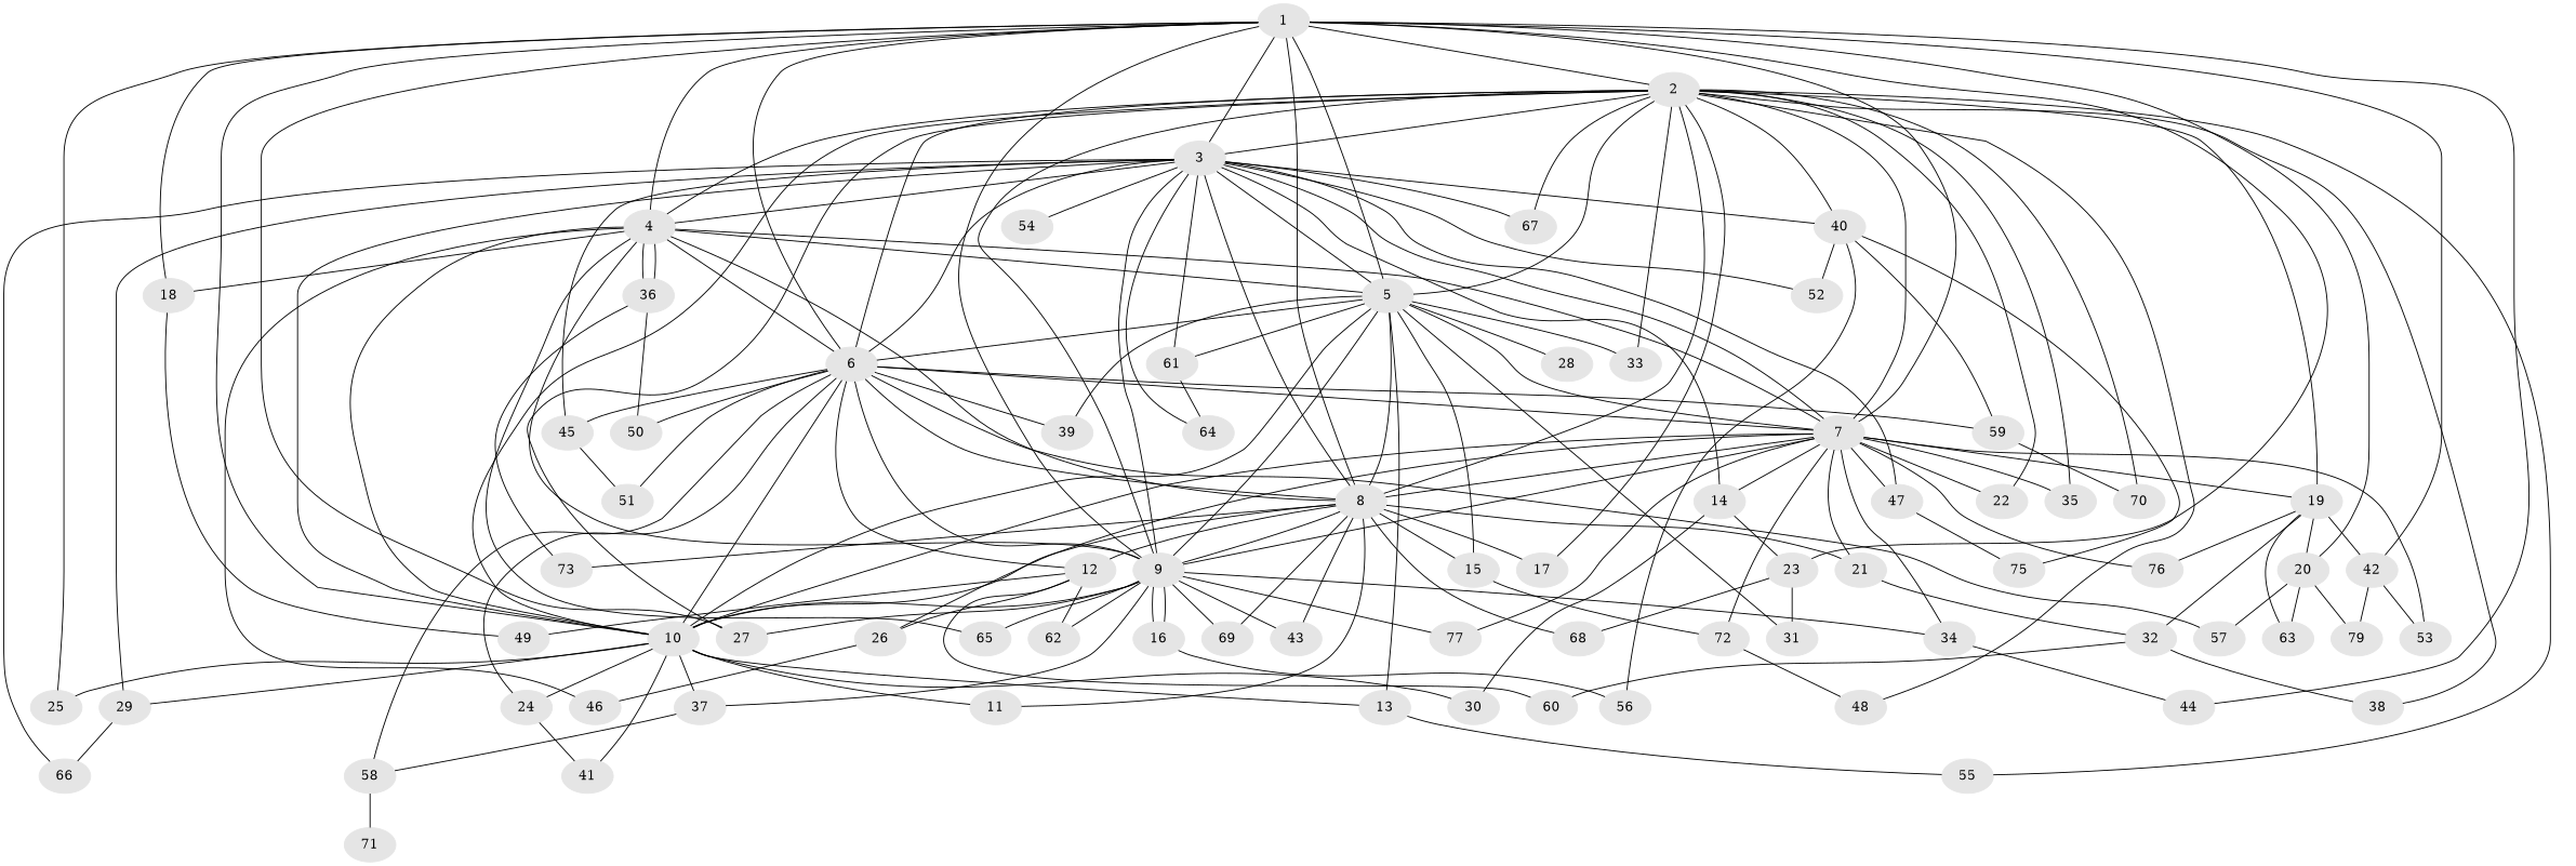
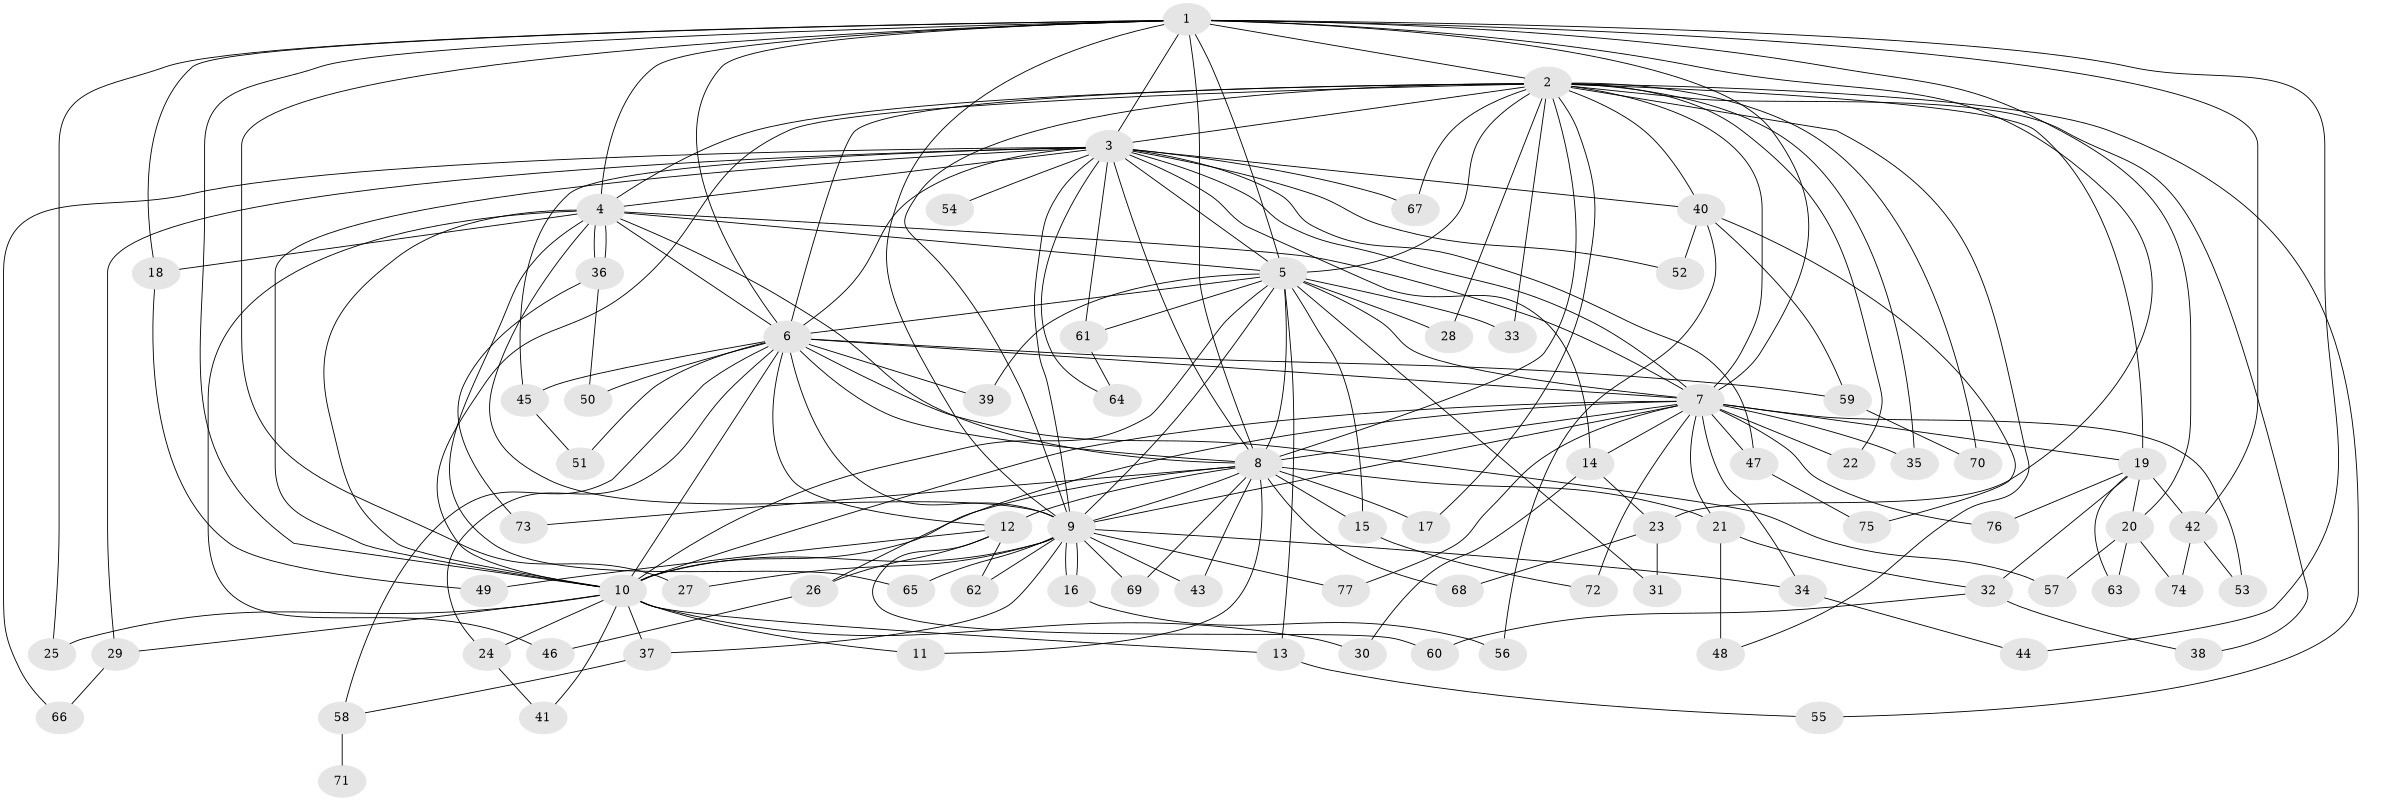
  graph {
    node [color=gray90 style=filled]
    1
    2
    3
    4
    5
    6
    7
    8
    9
    10
    18
    20
    23
    25
    27
    42
    44
    17
    19
    22
    28
    33
    35
    38
    40
    48
    55
    67
    70
    14
    29
    45
    47
    52
    54
    61
    64
    66
    36
    46
    65
    13
    15
    31
    39
    12
    24
    50
    51
    57
    58
    59
    21
    26
    34
    53
    72
    76
    77
    11
    43
    68
    69
    73
    16
    37
    62
    30
    41
    49
    63
-   74 [label=79]
+   74
    32
    56
    75
    60
    71
    1 -- 2
    1 -- 3
    1 -- 4
    1 -- 5
    1 -- 6
    1 -- 7
    1 -- 8
    1 -- 9
    1 -- 10
    1 -- 18
    1 -- 20
    1 -- 23
    1 -- 25
    1 -- 27
    1 -- 42
    1 -- 44
    2 -- 3
    2 -- 4
    2 -- 5
    2 -- 6
    2 -- 7
    2 -- 8
    2 -- 9
    2 -- 10
    2 -- 17
    2 -- 19
    2 -- 22
-   2 -- 27
+   2 -- 28
    2 -- 33
    2 -- 35
    2 -- 38
    2 -- 40
    2 -- 48
    2 -- 55
    2 -- 67
    2 -- 70
    3 -- 4
    3 -- 5
    3 -- 6
    3 -- 7
    3 -- 8
    3 -- 9
    3 -- 10
    3 -- 40
    3 -- 67
    3 -- 14
    3 -- 29
    3 -- 45
    3 -- 47
    3 -- 52
    3 -- 54
    3 -- 61
    3 -- 64
    3 -- 66
    4 -- 5
    4 -- 6
    4 -- 7
    4 -- 8
    4 -- 9
    4 -- 10
    4 -- 18
    4 -- 36
    4 -- 36
    4 -- 46
    4 -- 65
    5 -- 6
    5 -- 7
    5 -- 8
    5 -- 9
    5 -- 10
    5 -- 28
    5 -- 33
    5 -- 61
    5 -- 13
    5 -- 15
    5 -- 31
    5 -- 39
    6 -- 7
    6 -- 8
    6 -- 9
    6 -- 10
    6 -- 45
    6 -- 39
    6 -- 12
    6 -- 24
    6 -- 50
    6 -- 51
    6 -- 57
    6 -- 58
    6 -- 59
    7 -- 8
    7 -- 9
    7 -- 10
    7 -- 19
    7 -- 22
    7 -- 35
    7 -- 14
    7 -- 47
    7 -- 21
    7 -- 26
    7 -- 34
    7 -- 53
    7 -- 72
    7 -- 76
    7 -- 77
    8 -- 9
    8 -- 10
    8 -- 17
    8 -- 15
    8 -- 12
    8 -- 21
    8 -- 11
    8 -- 43
    8 -- 68
    8 -- 69
    8 -- 73
    9 -- 10
    9 -- 27
    9 -- 65
    9 -- 34
    9 -- 77
    9 -- 43
    9 -- 69
    9 -- 16
    9 -- 16
    9 -- 37
    9 -- 62
    10 -- 25
    10 -- 29
    10 -- 13
    10 -- 24
    10 -- 11
    10 -- 37
    10 -- 30
    10 -- 41
    18 -- 49
    20 -- 57
    20 -- 63
    20 -- 74
    23 -- 31
    23 -- 68
    42 -- 53
    42 -- 74
    19 -- 20
    19 -- 42
    19 -- 76
    19 -- 63
    19 -- 32
    40 -- 52
    40 -- 59
    40 -- 56
    40 -- 75
    14 -- 23
    14 -- 30
    29 -- 66
    45 -- 51
    47 -- 75
    61 -- 64
    36 -- 50
    36 -- 73
    13 -- 55
    15 -- 72
    12 -- 26
    12 -- 62
    12 -- 49
    12 -- 60
    24 -- 41
    58 -- 71
    59 -- 70
-   72 -- 48
+   21 -- 48
    21 -- 32
    26 -- 46
    34 -- 44
    16 -- 56
    37 -- 58
    32 -- 38
    32 -- 60
  }
